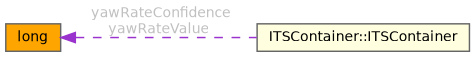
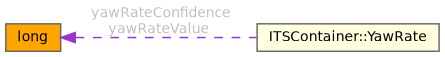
  digraph {
    rankdir=LR
    node [color=gray40 fontname=Helvetica fontsize=10 shape=box style=filled]
-   n1 [fillcolor=lightyellow fontcolor=black height=0.2 label="ITSContainer::ITSContainer" width=0.4]
+   n1 [fillcolor=lightyellow fontcolor=black height=0.2 label="ITSContainer::YawRate" width=0.4]
    n2 [fillcolor=orange height=0.2 label=long width=0.4]
    n2 -> n1 [color=darkorchid3 dir=back fontcolor=grey fontname=Helvetica fontsize=10 label=" yawRateConfidence\nyawRateValue" labelfontname=Helvetica labelfontsize=10 style=dashed]
  }
